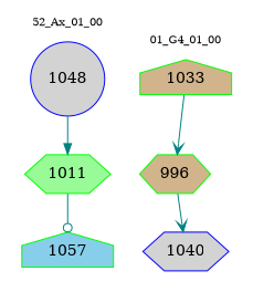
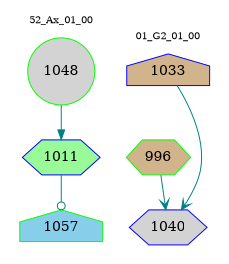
  digraph {
    node [color=blue fillcolor=lightgrey shape=hexagon style=filled]
    edge [arrowhead=vee color=teal]
-   n1 [label=1048 shape=circle]
-   n2 [color=green fillcolor=palegreen label=1011]
+   n1 [color=green label=1048 shape=circle]
+   n2 [fillcolor=palegreen label=1011]
    n3 [color=green fillcolor=skyblue label=1057 shape=house]
-   n4 [color=green fillcolor=tan label=1033 shape=house]
+   n4 [fillcolor=tan label=1033 shape=house]
    n5 [color=green fillcolor=tan label=996]
    n6 [label=1040]
    subgraph cluster_1 {
      color=white
      fontsize=10
      label="52_Ax_01_00"
      n1
      n2
      n3
    }
    subgraph cluster_2 {
      color=white
      fontsize=10
-     label="01_G4_01_00"
+     label="01_G2_01_00"
      n4
      n5
      n6
    }
    n1 -> n2 [arrowhead=normal]
    n2 -> n3 [arrowhead=odot]
-   n4 -> n5
+   n4 -> n6
    n5 -> n6
  }
